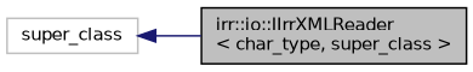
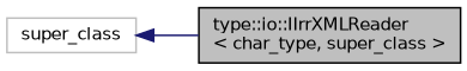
  digraph {
    rankdir=LR
    node [fontname=Helvetica fontsize=10 shape=record style=filled]
-   n1 [color=black fillcolor=grey75 fontcolor=black height=0.2 label="irr::io::IIrrXMLReader\l\< char_type, super_class \>" width=0.4]
+   n1 [color=black fillcolor=grey75 fontcolor=black height=0.2 label="type::io::IIrrXMLReader\l\< char_type, super_class \>" width=0.4]
    n2 [color=grey75 fillcolor=white height=0.2 label=super_class width=0.4]
    n2 -> n1 [color=midnightblue dir=back fontname=Helvetica fontsize=10 labelfontname=Helvetica labelfontsize=10 style=solid]
  }
